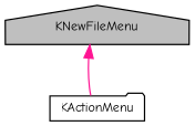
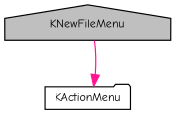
  digraph {
    fontname="Comic Neue"
    node [color=black fontname="Comic Neue" fontsize=10 style=filled]
    n1 [fillcolor=grey75 fontcolor=black height=0.2 label=KNewFileMenu shape=house width=0.4]
    n2 [fillcolor=white height=0.2 label=KActionMenu shape=folder width=0.4]
-   n1 -> n2 [color=deeppink dir=back fontname="Comic Neue" fontsize=10 labelfontname=Helvetica labelfontsize=10 style=solid]
+   n2 -> n1 [color=deeppink dir=back fontname="Comic Neue" fontsize=10 labelfontname=Helvetica labelfontsize=10 style=solid]
  }
